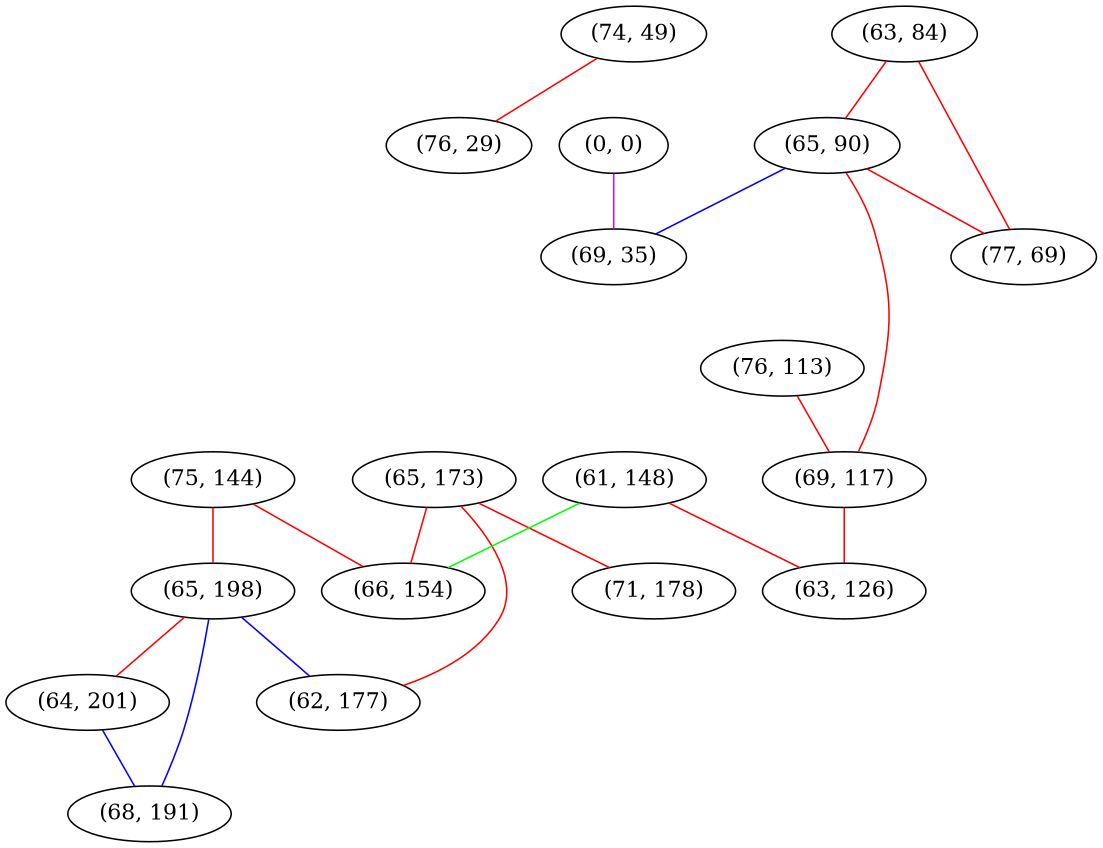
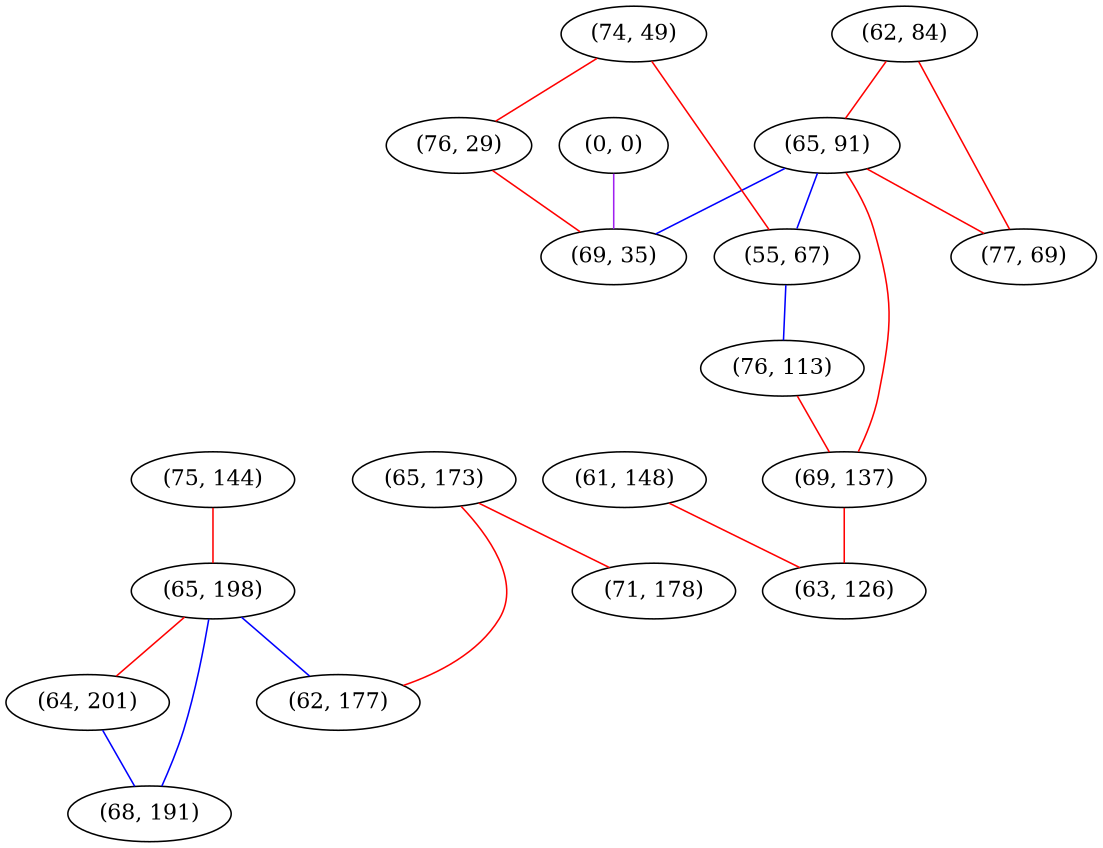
  graph {
    edge [color=red weight=1]
    "(75, 144)"
    "(65, 198)"
-   "(66, 154)"
    "(62, 177)"
    "(64, 201)"
    "(68, 191)"
    "(0, 0)"
    "(69, 35)"
-   "(63, 84)"
-   "(65, 91)" [label="(65, 90)"]
+   "(63, 84)" [label="(62, 84)"]
+   "(65, 91)"
    "(77, 69)"
-   "(69, 117)"
+   "(55, 67)"
+   "(69, 117)" [label="(69, 137)"]
    "(74, 49)"
    "(76, 29)"
    "(76, 113)"
    "(65, 173)"
    "(71, 178)"
    "(61, 148)"
    "(63, 126)"
    "(75, 144)" -- "(65, 198)" [weight=3]
-   "(75, 144)" -- "(66, 154)"
    "(65, 198)" -- "(62, 177)" [color=blue weight=3]
    "(65, 198)" -- "(64, 201)"
    "(65, 198)" -- "(68, 191)" [color=blue weight=3]
    "(64, 201)" -- "(68, 191)" [color=blue weight=3]
    "(0, 0)" -- "(69, 35)" [color=purple weight=4]
    "(63, 84)" -- "(65, 91)"
    "(63, 84)" -- "(77, 69)"
    "(65, 91)" -- "(69, 35)" [color=blue weight=3]
    "(65, 91)" -- "(77, 69)"
+   "(65, 91)" -- "(55, 67)" [color=blue weight=3]
    "(65, 91)" -- "(69, 117)"
+   "(55, 67)" -- "(76, 113)" [color=blue weight=3]
    "(69, 117)" -- "(63, 126)"
+   "(74, 49)" -- "(55, 67)"
    "(74, 49)" -- "(76, 29)"
+   "(76, 29)" -- "(69, 35)"
    "(76, 113)" -- "(69, 117)"
-   "(65, 173)" -- "(66, 154)"
    "(65, 173)" -- "(62, 177)"
    "(65, 173)" -- "(71, 178)"
-   "(61, 148)" -- "(66, 154)" [color=green weight=2]
    "(61, 148)" -- "(63, 126)"
  }
